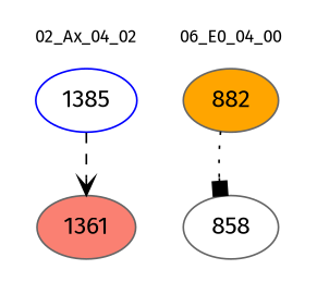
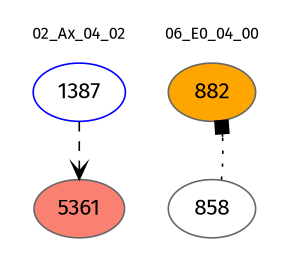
  digraph {
    fontname="Fira Sans"
    node [color=gray40 fillcolor=white fontname="Fira Sans" style=filled]
    edge [color=black fontname="Fira Sans"]
-   n1 [color=blue label=1385]
-   n2 [fillcolor=salmon label=1361]
+   n1 [color=blue label=1387]
+   n2 [fillcolor=salmon label=5361]
    n3 [fillcolor=orange label=882]
    n4 [label=858]
    subgraph cluster_1 {
      color=white
      fontsize=10
      label="02_Ax_04_02"
      n1
      n2
    }
    subgraph cluster_2 {
      color=white
      fontsize=10
      label="06_E0_04_00"
      n3
      n4
    }
    n1 -> n2 [arrowhead=vee style=dashed]
-   n3 -> n4 [arrowhead=box style=dotted]
+   n4 -> n3 [arrowhead=box style=dotted]
  }
